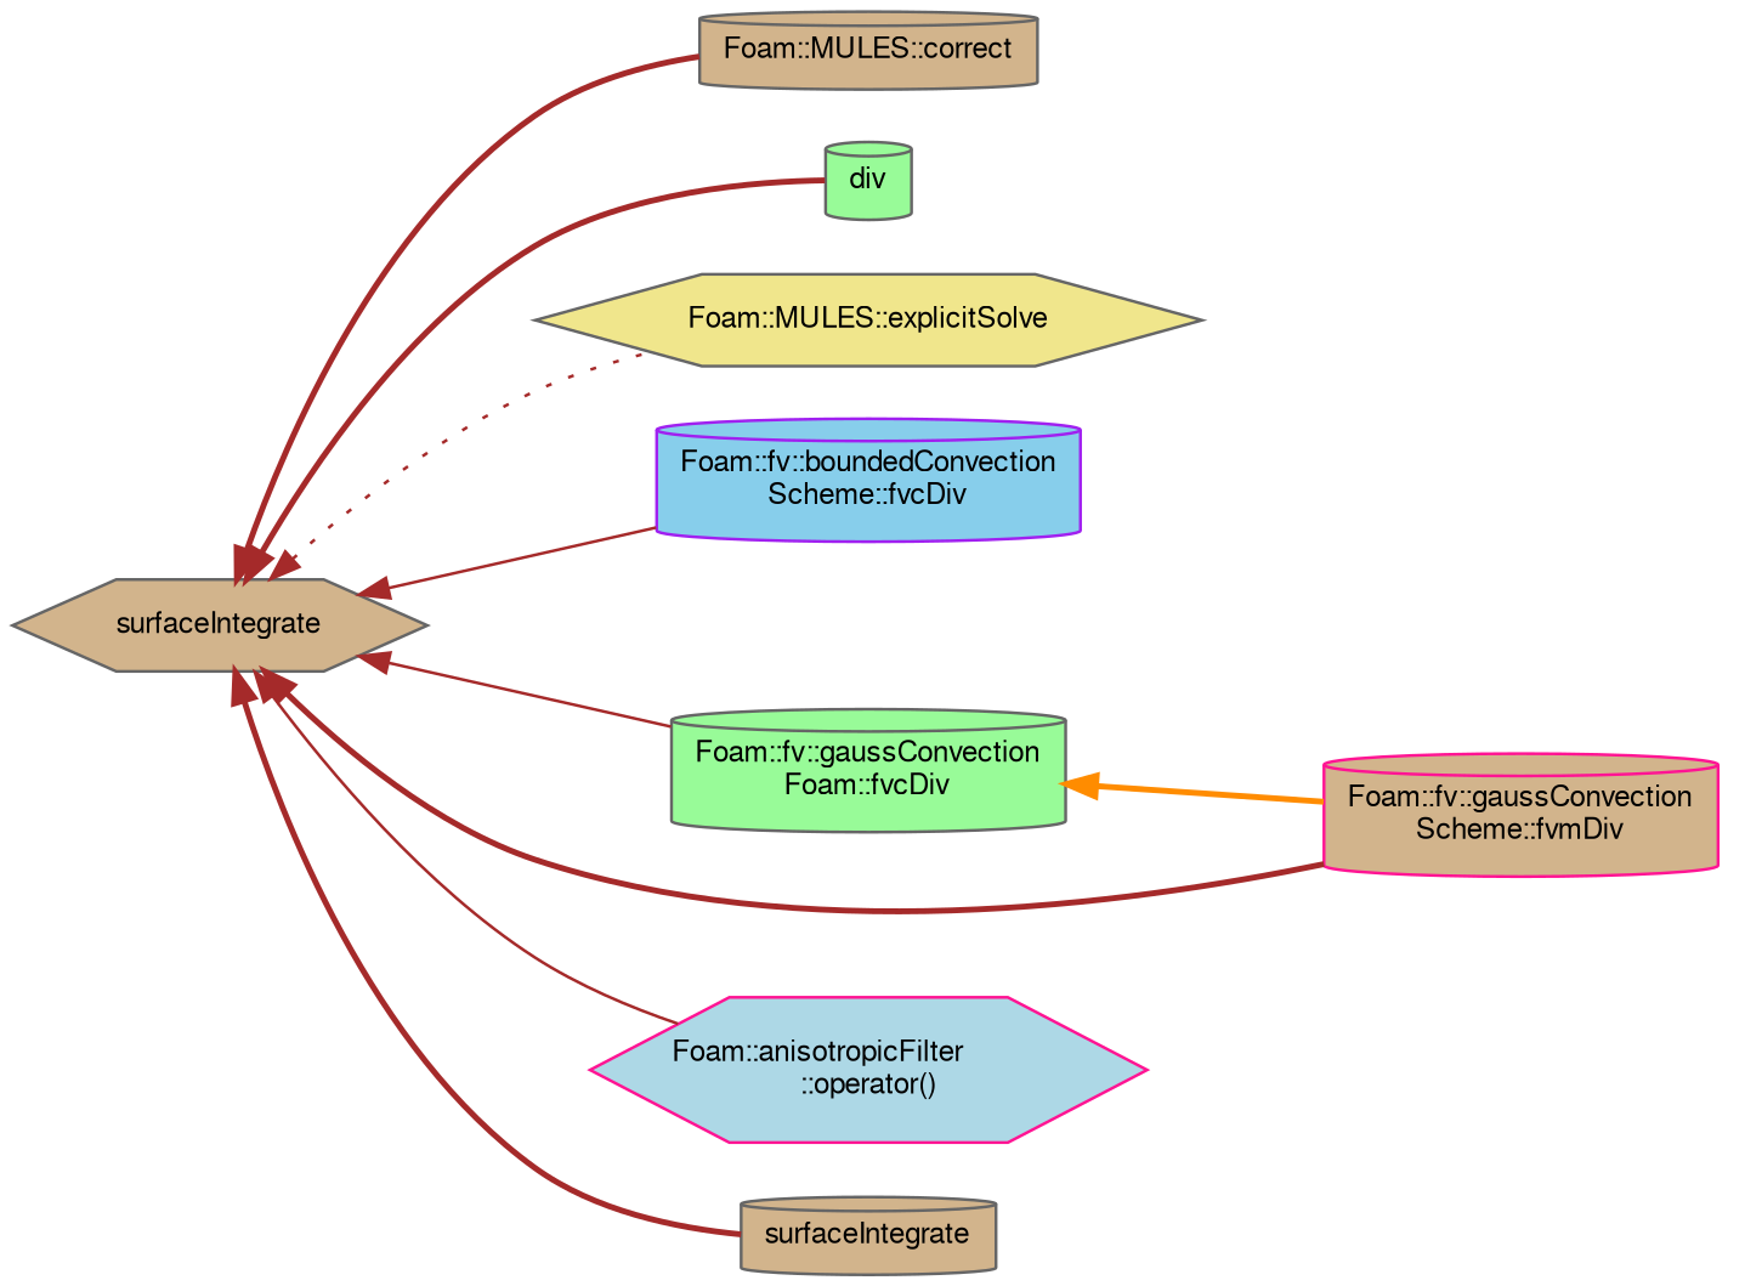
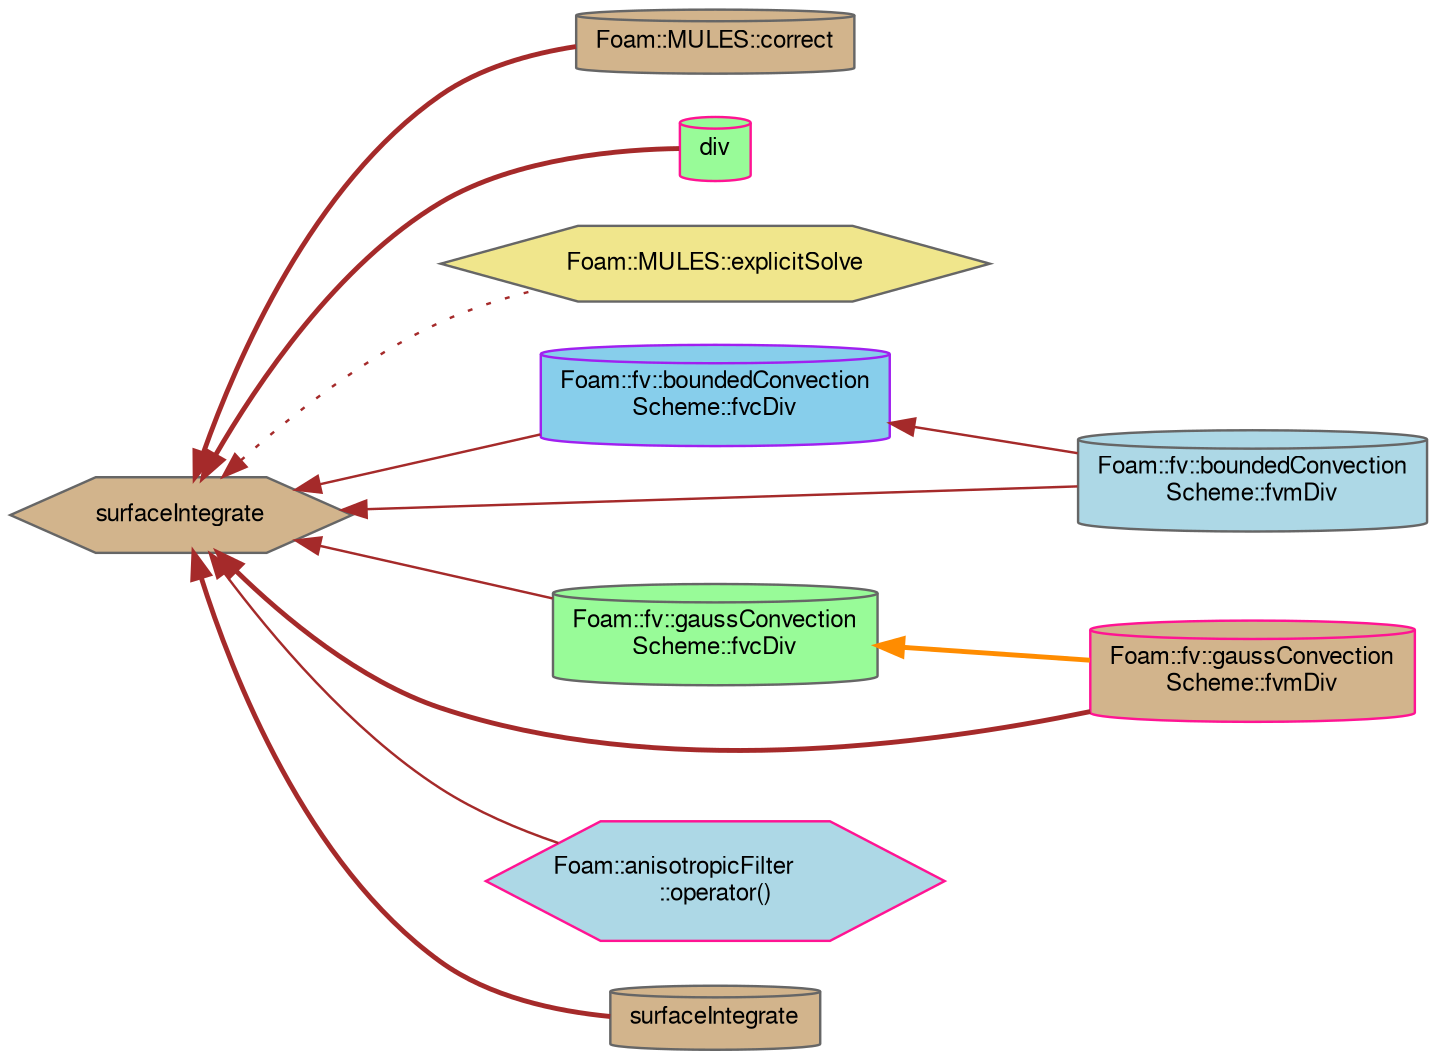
  digraph {
    rankdir=LR
    node [color=gray40 fillcolor=tan fontname=FreeSans fontsize=10 shape=cylinder style=filled]
    edge [color=brown dir=back fontname=FreeSans fontsize=10 labelfontname=FreeSans labelfontsize=10 style=bold]
    n1 [fontcolor=black height=0.2 label=surfaceIntegrate shape=hexagon width=0.4]
    n2 [height=0.2 label="Foam::MULES::correct" width=0.4]
-   n3 [fillcolor=palegreen height=0.2 label=div width=0.4]
+   n3 [color=deeppink fillcolor=palegreen height=0.2 label=div width=0.4]
    n4 [fillcolor=khaki height=0.2 label="Foam::MULES::explicitSolve" shape=hexagon width=0.4]
    n5 [color=purple fillcolor=skyblue height=0.2 label="Foam::fv::boundedConvection\lScheme::fvcDiv" width=0.4]
-   n7 [fillcolor=palegreen height=0.2 label="Foam::fv::gaussConvection\lFoam::fvcDiv" width=0.4]
+   n6 [fillcolor=lightblue height=0.2 label="Foam::fv::boundedConvection\lScheme::fvmDiv" width=0.4]
+   n7 [fillcolor=palegreen height=0.2 label="Foam::fv::gaussConvection\lScheme::fvcDiv" width=0.4]
    n8 [color=deeppink height=0.2 label="Foam::fv::gaussConvection\lScheme::fvmDiv" width=0.4]
    n9 [color=deeppink fillcolor=lightblue height=0.2 label="Foam::anisotropicFilter\l::operator()" shape=hexagon width=0.4]
    n10 [height=0.2 label=surfaceIntegrate width=0.4]
    n1 -> n2
    n1 -> n3
    n1 -> n4 [style=dotted]
    n1 -> n5 [style=solid]
+   n1 -> n6 [style=solid]
    n1 -> n7 [style=solid]
    n1 -> n8
    n1 -> n9 [style=solid]
    n1 -> n10
+   n5 -> n6 [style=solid]
    n7 -> n8 [color=darkorange]
  }
